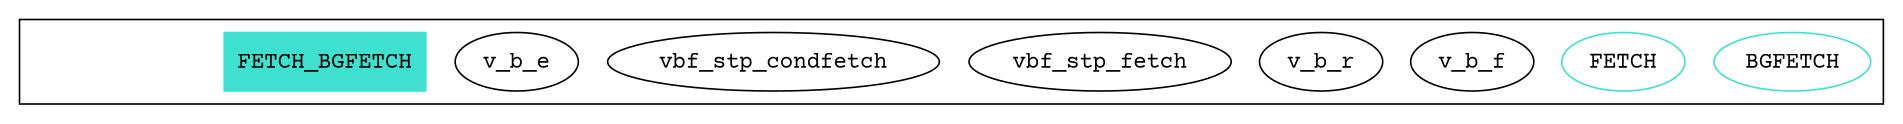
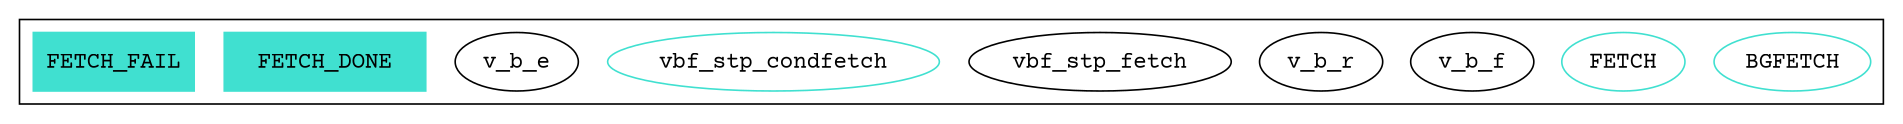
  digraph {
    fontname="Courier Prime"
    node [fontname="Courier Prime"]
    n1 [color=turquoise label=BGFETCH]
    n2 [color=turquoise label=FETCH]
    v_b_f
    v_b_r
    vbf_stp_fetch
-   vbf_stp_condfetch
+   vbf_stp_condfetch [color=turquoise]
    v_b_e
-   n8 [color=turquoise label=FETCH_BGFETCH shape=box style=filled]
+   n8 [color=turquoise label=FETCH_DONE shape=box style=filled]
+   n9 [color=turquoise label=FETCH_FAIL shape=box style=filled]
    subgraph cluster_1 {
      n1
      n2
      v_b_f
      v_b_r
      vbf_stp_fetch
      vbf_stp_condfetch
      v_b_e
      n8
+     n9
    }
  }
